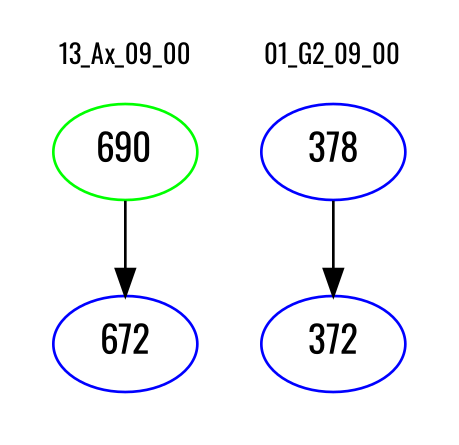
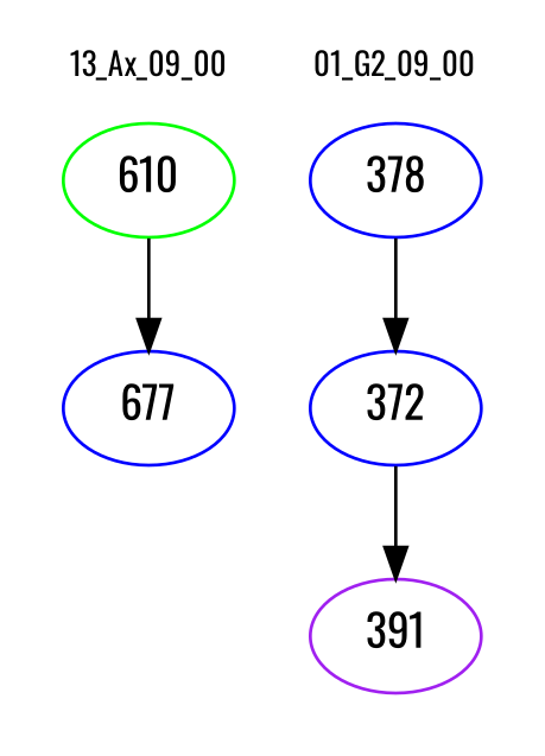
  digraph {
    fontname=Oswald
    node [color=blue fontname=Oswald]
    edge [color=black fontname=Oswald]
-   n1 [color=green label=690]
-   n2 [label=672]
+   n1 [color=green label=610]
+   n2 [label=677]
    n3 [label=378]
    n4 [label=372]
+   n5 [color=purple label=391]
    subgraph cluster_1 {
      color=white
      fontsize=10
      label="13_Ax_09_00"
      n1
      n2
    }
    subgraph cluster_2 {
      color=white
      fontsize=10
      label="01_G2_09_00"
      n3
      n4
+     n5
    }
    n1 -> n2
    n3 -> n4
+   n4 -> n5
  }
